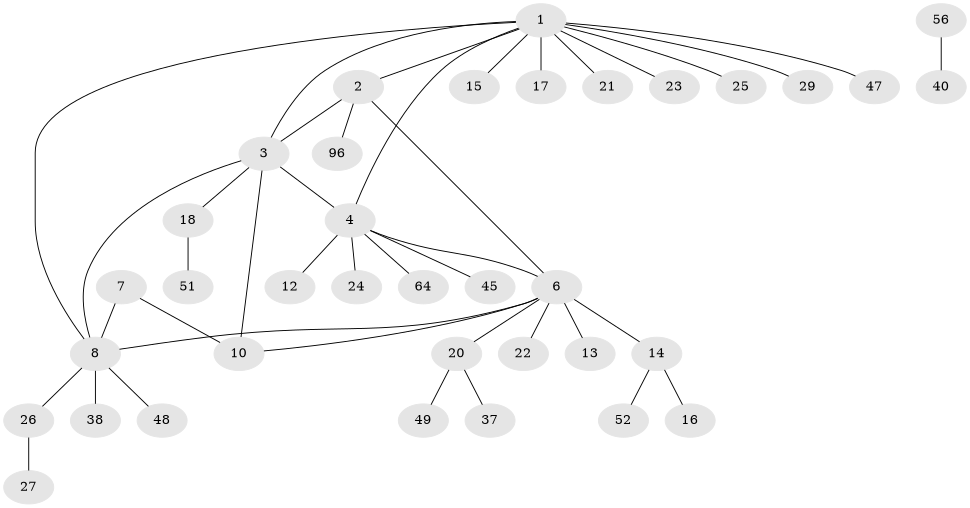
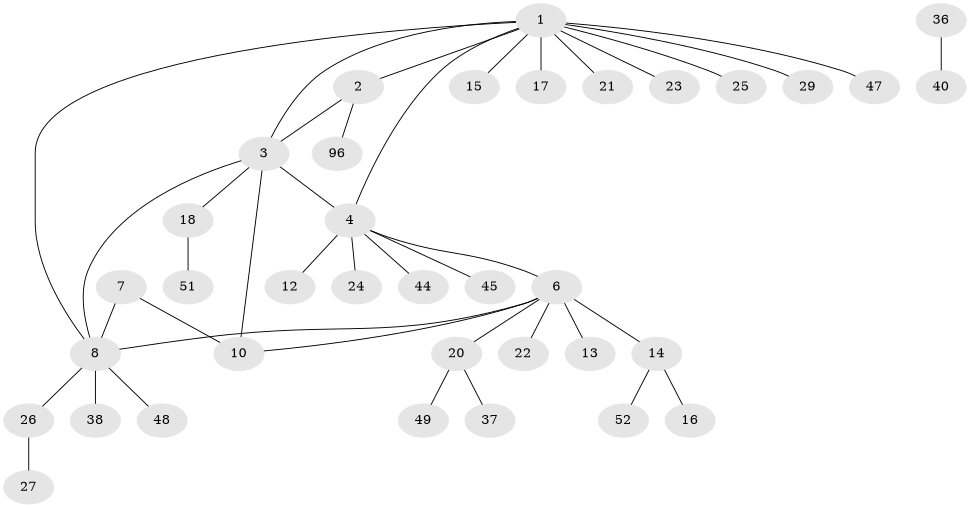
  graph {
    node [color=gray90 style=filled]
    1 [super="+41"]
    2 [super="+28"]
    3 [super="+11"]
    4 [super="+5"]
    8 [super="+42"]
    15 [super="+43"]
    17
    21
    23
    25 [super="+35"]
    29
    47
    6 [super="+9"]
    n14 [label=96]
    10 [super="+30"]
    18 [super="+19"]
    12 [super="+32"]
    24 [super="+39"]
-   44 [label=64]
+   44
    45
    26 [super="+33"]
    38
    48
    13
    14
    20 [super="+34"]
    22
    51
    16 [super="+31"]
    52
    37
    49
    7
    27
    40 [super="+50"]
-   36 [label=56]
+   36
    1 -- 2
    1 -- 3
    1 -- 4
    1 -- 8
    1 -- 15
    1 -- 17
    1 -- 21
    1 -- 23
    1 -- 25
    1 -- 29
    1 -- 47
    2 -- 3
-   2 -- 6
    2 -- n14
    3 -- 4
    3 -- 8
    3 -- 10
    3 -- 18
    4 -- 6
    4 -- 12
    4 -- 24
    4 -- 44
    4 -- 45
    8 -- 26
    8 -- 38
    8 -- 48
    6 -- 8
    6 -- 10
    6 -- 13
    6 -- 14
    6 -- 20
    6 -- 22
    18 -- 51
    26 -- 27
    14 -- 16
    14 -- 52
    20 -- 37
    20 -- 49
    7 -- 8
    7 -- 10
    36 -- 40
  }
